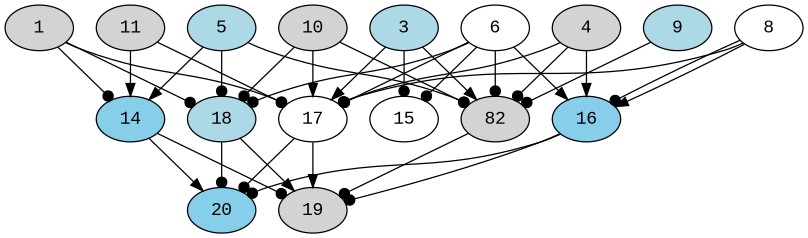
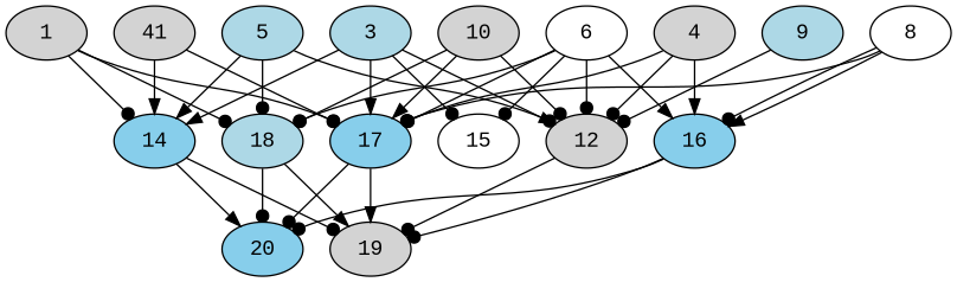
  digraph {
    fontname="Liberation Mono"
    node [alpha=0.15 fillcolor=lightgrey fontname="Liberation Mono" style=filled]
    edge [arrowhead=dot fontname="Liberation Mono"]
    1 [alpha=0.05 expect_size=12146688]
    14 [alpha=0.04 expect_size=47556608 fillcolor=skyblue]
-   17 [alpha=0.02 expect_size=48336896 fillcolor=white]
+   17 [alpha=0.02 expect_size=48336896 fillcolor=skyblue]
    18 [alpha=0.11 expect_size=25952256 fillcolor=lightblue]
    19 [alpha=0.04 expect_size=8310784]
    20 [alpha=0.11 expect_size=31032320 fillcolor=skyblue]
    15 [expect_size=44479488 fillcolor=white]
    3 [alpha=0.13 expect_size=42066944 fillcolor=lightblue]
-   12 [alpha=0.07 expect_size=36220928 label=82]
+   12 [alpha=0.07 expect_size=36220928]
    4 [alpha=0.19 expect_size=13170688]
    16 [alpha=0.16 expect_size=33297408 fillcolor=skyblue]
    5 [expect_size=6273024 fillcolor=lightblue]
    6 [alpha=0.06 expect_size=18086912 fillcolor=white]
    8 [alpha=0.13 expect_size=33888256 fillcolor=white]
    9 [alpha=0.10 expect_size=7739392 fillcolor=lightblue]
    10 [expect_size=15815680]
-   11 [alpha=0.02 expect_size=24454144]
+   11 [alpha=0.02 expect_size=24454144 label=41]
    1 -> 14
    1 -> 17
    1 -> 18
    14 -> 19
    14 -> 20 [arrowhead=normal]
    17 -> 19 [arrowhead=normal]
    17 -> 20
    18 -> 19 [arrowhead=normal]
    18 -> 20
+   3 -> 14 [arrowhead=normal]
    3 -> 17 [arrowhead=normal]
    3 -> 15
    3 -> 12 [arrowhead=normal]
    12 -> 19
    4 -> 17
    4 -> 12
    4 -> 16 [arrowhead=normal]
    16 -> 19
    16 -> 20
    5 -> 14 [arrowhead=normal]
    5 -> 18
    5 -> 12
    6 -> 17
    6 -> 18
    6 -> 15
    6 -> 12
    6 -> 16 [arrowhead=normal]
    8 -> 17
    8 -> 16
    8 -> 16 [arrowhead=normal]
    9 -> 12
    10 -> 17 [arrowhead=normal]
    10 -> 18
    10 -> 12
    11 -> 14 [arrowhead=normal]
    11 -> 17
  }
